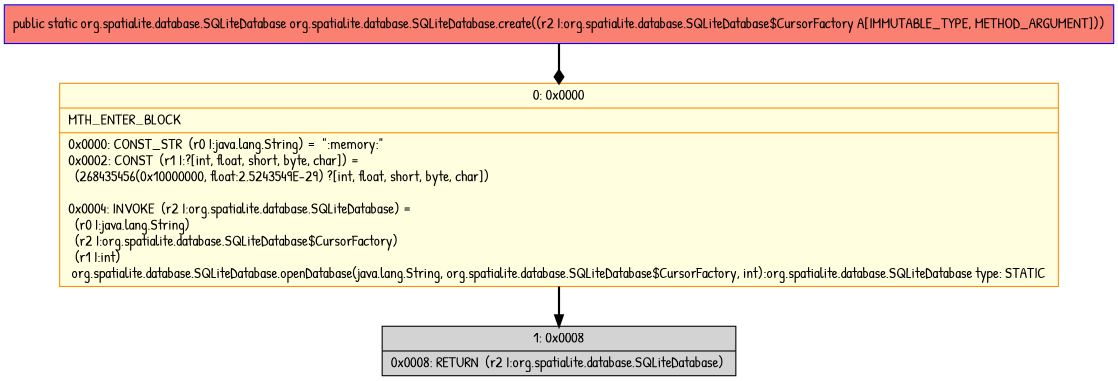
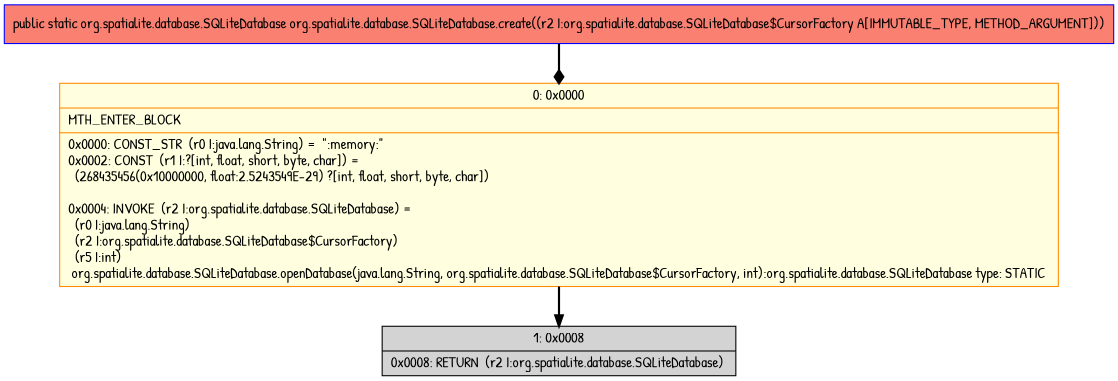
  digraph {
    fontname="Patrick Hand"
    node [shape=record style=filled fontname="Patrick Hand"]
    edge [style=bold fontname="Patrick Hand"]
-   n1 [label="{0\:\ 0x0000|MTH_ENTER_BLOCK\l|0x0000: CONST_STR  (r0 I:java.lang.String) =  \":memory:\" \l0x0002: CONST  (r1 I:?[int, float, short, byte, char]) = \l  (268435456(0x10000000, float:2.5243549E\-29) ?[int, float, short, byte, char])\l \l0x0004: INVOKE  (r2 I:org.spatialite.database.SQLiteDatabase) = \l  (r0 I:java.lang.String)\l  (r2 I:org.spatialite.database.SQLiteDatabase$CursorFactory)\l  (r1 I:int)\l org.spatialite.database.SQLiteDatabase.openDatabase(java.lang.String, org.spatialite.database.SQLiteDatabase$CursorFactory, int):org.spatialite.database.SQLiteDatabase type: STATIC \l}" fillcolor=lightyellow color=darkorange]
+   n1 [label="{0\:\ 0x0000|MTH_ENTER_BLOCK\l|0x0000: CONST_STR  (r0 I:java.lang.String) =  \":memory:\" \l0x0002: CONST  (r1 I:?[int, float, short, byte, char]) = \l  (268435456(0x10000000, float:2.5243549E\-29) ?[int, float, short, byte, char])\l \l0x0004: INVOKE  (r2 I:org.spatialite.database.SQLiteDatabase) = \l  (r0 I:java.lang.String)\l  (r2 I:org.spatialite.database.SQLiteDatabase$CursorFactory)\l  (r5 I:int)\l org.spatialite.database.SQLiteDatabase.openDatabase(java.lang.String, org.spatialite.database.SQLiteDatabase$CursorFactory, int):org.spatialite.database.SQLiteDatabase type: STATIC \l}" fillcolor=lightyellow color=darkorange]
    n2 [label="{1\:\ 0x0008|0x0008: RETURN  (r2 I:org.spatialite.database.SQLiteDatabase) \l}" fillcolor=lightgrey color=black]
    n3 [label="{public static org.spatialite.database.SQLiteDatabase org.spatialite.database.SQLiteDatabase.create((r2 I:org.spatialite.database.SQLiteDatabase$CursorFactory A[IMMUTABLE_TYPE, METHOD_ARGUMENT])) }" fillcolor=salmon color=blue]
    n1 -> n2 [arrowhead=normal]
    n3 -> n1 [arrowhead=diamond]
  }
